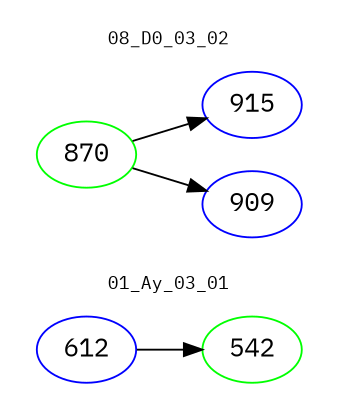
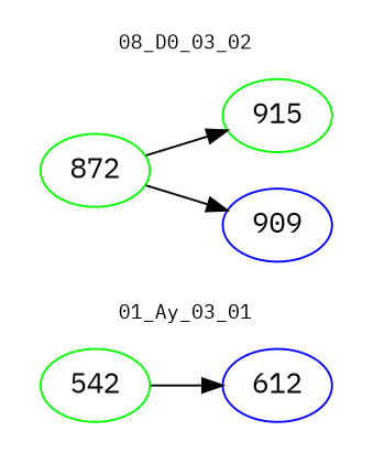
  digraph {
    fontname="IBM Plex Mono"
    rankdir=LR
    node [color=blue fontname="IBM Plex Mono"]
    edge [color=black fontname="IBM Plex Mono"]
    n1 [color=green label=542]
    n2 [label=612]
-   n3 [color=green label=870]
+   n3 [color=green label=872]
    n4 [label=909]
-   n5 [label=915]
+   n5 [color=green label=915]
    subgraph cluster_1 {
      color=white
      fontsize=10
      label="01_Ay_03_01"
      n1
      n2
    }
    subgraph cluster_2 {
      color=white
      fontsize=10
      label="08_D0_03_02"
      n3
      n4
      n5
    }
-   n2 -> n1
+   n1 -> n2
    n3 -> n4
    n3 -> n5
  }
